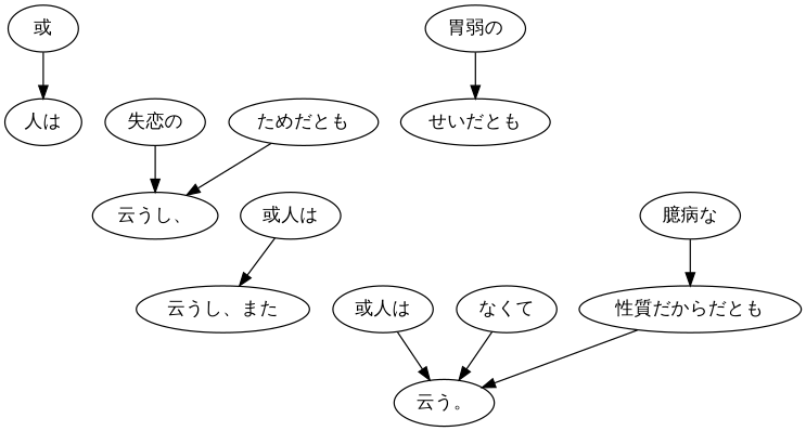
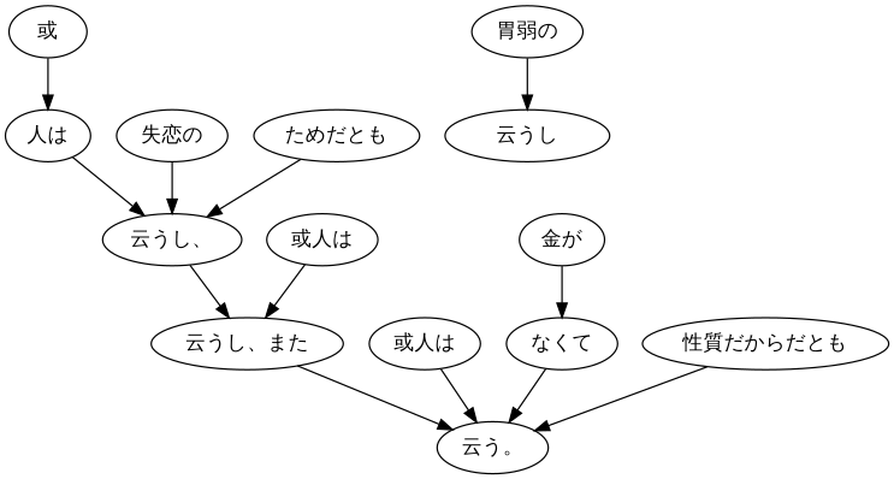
  digraph {
    fontname=Roboto
    node [fontname=Roboto]
    edge [fontname=Roboto]
    n1 [label="或"]
    n2 [label="人は"]
    n3 [label="云うし、"]
    n4 [label="云うし、また"]
    n5 [label="失恋の"]
    n6 [label="ためだとも"]
    n7 [label="云う。"]
    n8 [label="或人は"]
    n9 [label="胃弱の"]
-   n10 [label="せいだとも"]
+   n10 [label="云うし"]
    n11 [label="或人は"]
+   n12 [label="金が"]
    n13 [label="なくて"]
-   n14 [label="臆病な"]
    n15 [label="性質だからだとも"]
    n1 -> n2
+   n2 -> n3
+   n3 -> n4
+   n4 -> n7
    n5 -> n3
    n6 -> n3
    n8 -> n4
    n9 -> n10
    n11 -> n7
+   n12 -> n13
    n13 -> n7
-   n14 -> n15
    n15 -> n7
  }
